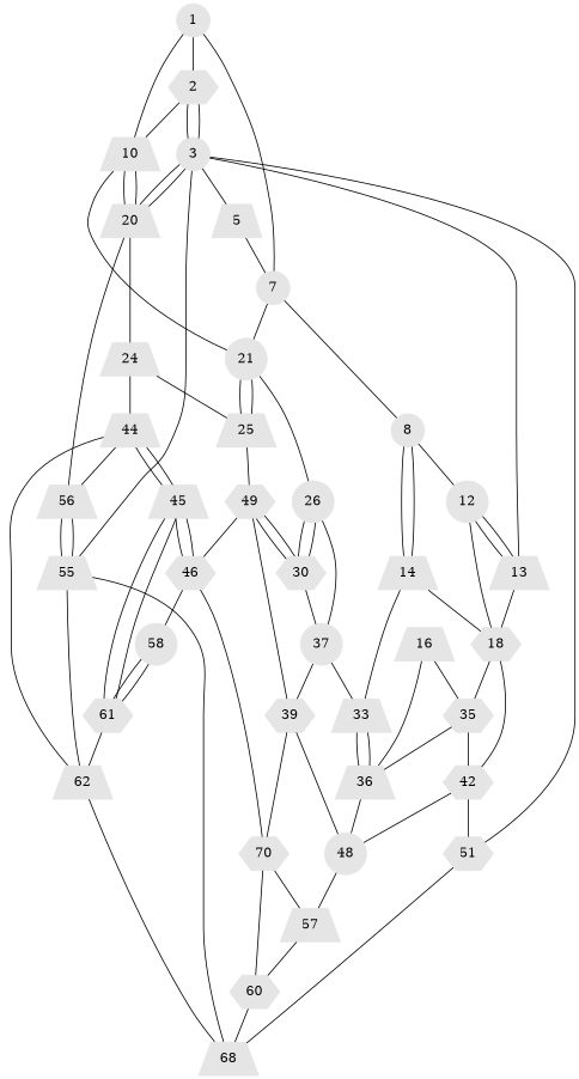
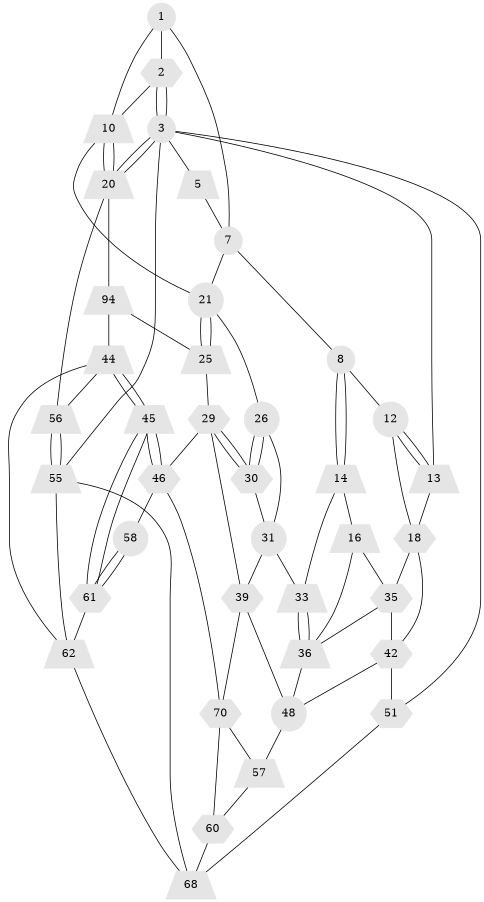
  graph {
    node [color=gray90 shape=trapezium style=filled]
    1 [shape=circle super="+6"]
    2 [shape=hexagon]
    7 [shape=circle]
    10 [super="+11"]
    3 [shape=circle super="+4"]
    8 [shape=circle super="+9"]
    21 [shape=circle super="+22"]
    20 [super="+23"]
    5
    13
    51 [shape=hexagon super="+69"]
    55 [super="+65"]
    18 [shape=hexagon super="+19"]
-   24 [super="+37"]
+   24 [super="+37" label=94]
    n15 [label=56]
    68 [super="+70"]
    62 [super="+63"]
    12 [shape=circle super="+17"]
    14 [super="+15"]
    26 [shape=circle super="+27"]
    25 [super="+28"]
    16 [super="+34"]
    33
    35 [shape=hexagon super="+41"]
    36 [super="+40"]
    42 [shape=hexagon super="+43"]
    30 [shape=hexagon]
-   31 [shape=circle super="+32" label=37]
+   31 [shape=circle super="+32"]
    48 [shape=circle super="+52"]
    44 [super="+54"]
-   29 [shape=hexagon super="+38" label=49]
+   29 [shape=hexagon super="+38"]
    45
    39 [shape=hexagon super="+47"]
    46 [shape=hexagon super="+49"]
    n35 [label=70 shape=hexagon super="+56"]
    58 [shape=circle]
    57 [super="+67"]
    60 [shape=hexagon super="+66"]
    61 [shape=hexagon super="+64"]
    1 -- 2
    1 -- 7
    1 -- 10
    2 -- 10
    2 -- 3
    2 -- 3
    7 -- 8
    7 -- 21
    10 -- 21
    10 -- 20
    10 -- 20
    3 -- 20
    3 -- 20
    3 -- 5
    3 -- 13
    3 -- 51
    3 -- 55
    8 -- 12
    8 -- 14
    8 -- 14
    21 -- 26
    21 -- 25
    21 -- 25
    20 -- 24
    20 -- n15
    5 -- 7
    13 -- 18
    51 -- 68
    55 -- 68
    55 -- 62
    18 -- 35
    18 -- 42
    24 -- 25 [weight=2]
    24 -- 44
    n15 -- 55
    n15 -- 55
    62 -- 68
    12 -- 13
    12 -- 13
    12 -- 18
-   14 -- 18
+   14 -- 16
    14 -- 33
    26 -- 30
    26 -- 30
    26 -- 31
    25 -- 29
    16 -- 35
    16 -- 36
    33 -- 36
    33 -- 36
    35 -- 36
    35 -- 42
    36 -- 48
    42 -- 51
    42 -- 48
    30 -- 31
    31 -- 33
    31 -- 39
    48 -- 57
    44 -- n15
    44 -- 62
    44 -- 45
    44 -- 45
    29 -- 30
    29 -- 30
    29 -- 39
    29 -- 46
    45 -- 46
    45 -- 46
    45 -- 61
    45 -- 61
    39 -- 48
    39 -- n35
    46 -- n35
    46 -- 58
    n35 -- 57
    n35 -- 60
    58 -- 61
    58 -- 61
    57 -- 60
    60 -- 68
    61 -- 62
  }
